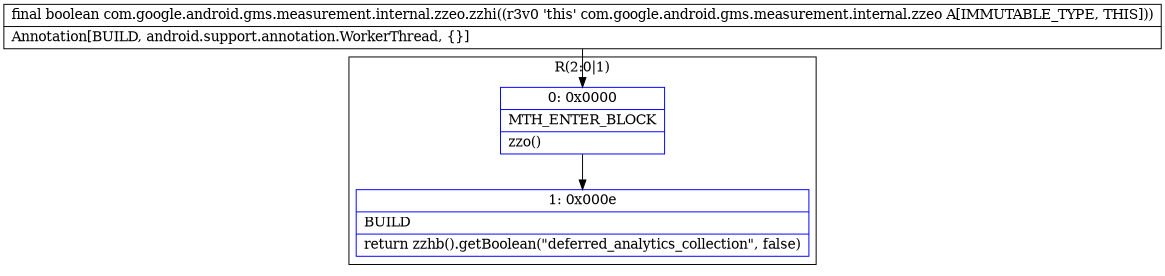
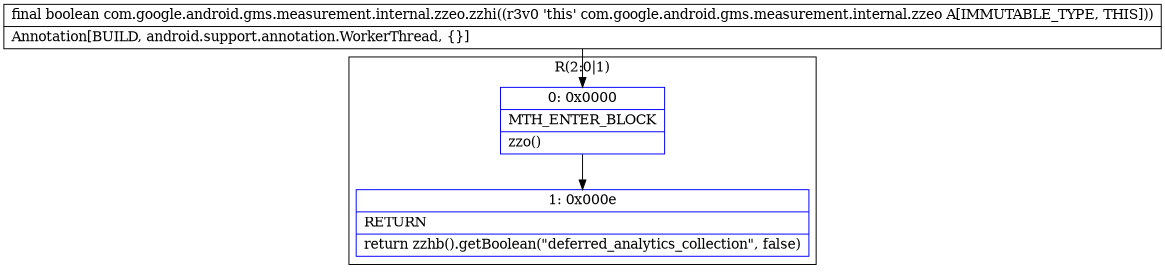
  digraph {
    node [color=blue shape=record]
    n1 [label="{0\:\ 0x0000|MTH_ENTER_BLOCK\l|zzo()\l}"]
-   n2 [label="{1\:\ 0x000e|BUILD\l|return zzhb().getBoolean(\"deferred_analytics_collection\", false)\l}"]
+   n2 [label="{1\:\ 0x000e|RETURN\l|return zzhb().getBoolean(\"deferred_analytics_collection\", false)\l}"]
    n3 [label="{final boolean com.google.android.gms.measurement.internal.zzeo.zzhi((r3v0 'this' com.google.android.gms.measurement.internal.zzeo A[IMMUTABLE_TYPE, THIS]))  | Annotation[BUILD, android.support.annotation.WorkerThread, \{\}]\l}" color=""]
    subgraph cluster_1 {
      label="R(2:0|1)"
      n1
      n2
    }
    n1 -> n2
    n3 -> n1
  }
